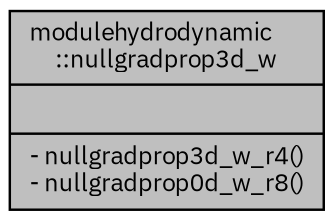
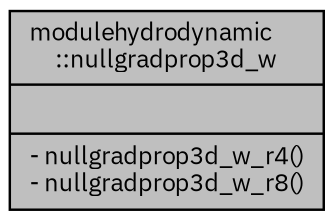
  digraph {
    fontname="IBM Plex Sans"
-   n1 [color=black fillcolor=grey75 fontcolor=black fontname="IBM Plex Sans" fontsize=10 height=0.2 label="{modulehydrodynamic\l::nullgradprop3d_w\n||- nullgradprop3d_w_r4()\l- nullgradprop0d_w_r8()\l}" shape=record style=filled width=0.4]
+   n1 [color=black fillcolor=grey75 fontcolor=black fontname="IBM Plex Sans" fontsize=10 height=0.2 label="{modulehydrodynamic\l::nullgradprop3d_w\n||- nullgradprop3d_w_r4()\l- nullgradprop3d_w_r8()\l}" shape=record style=filled width=0.4]
  }
